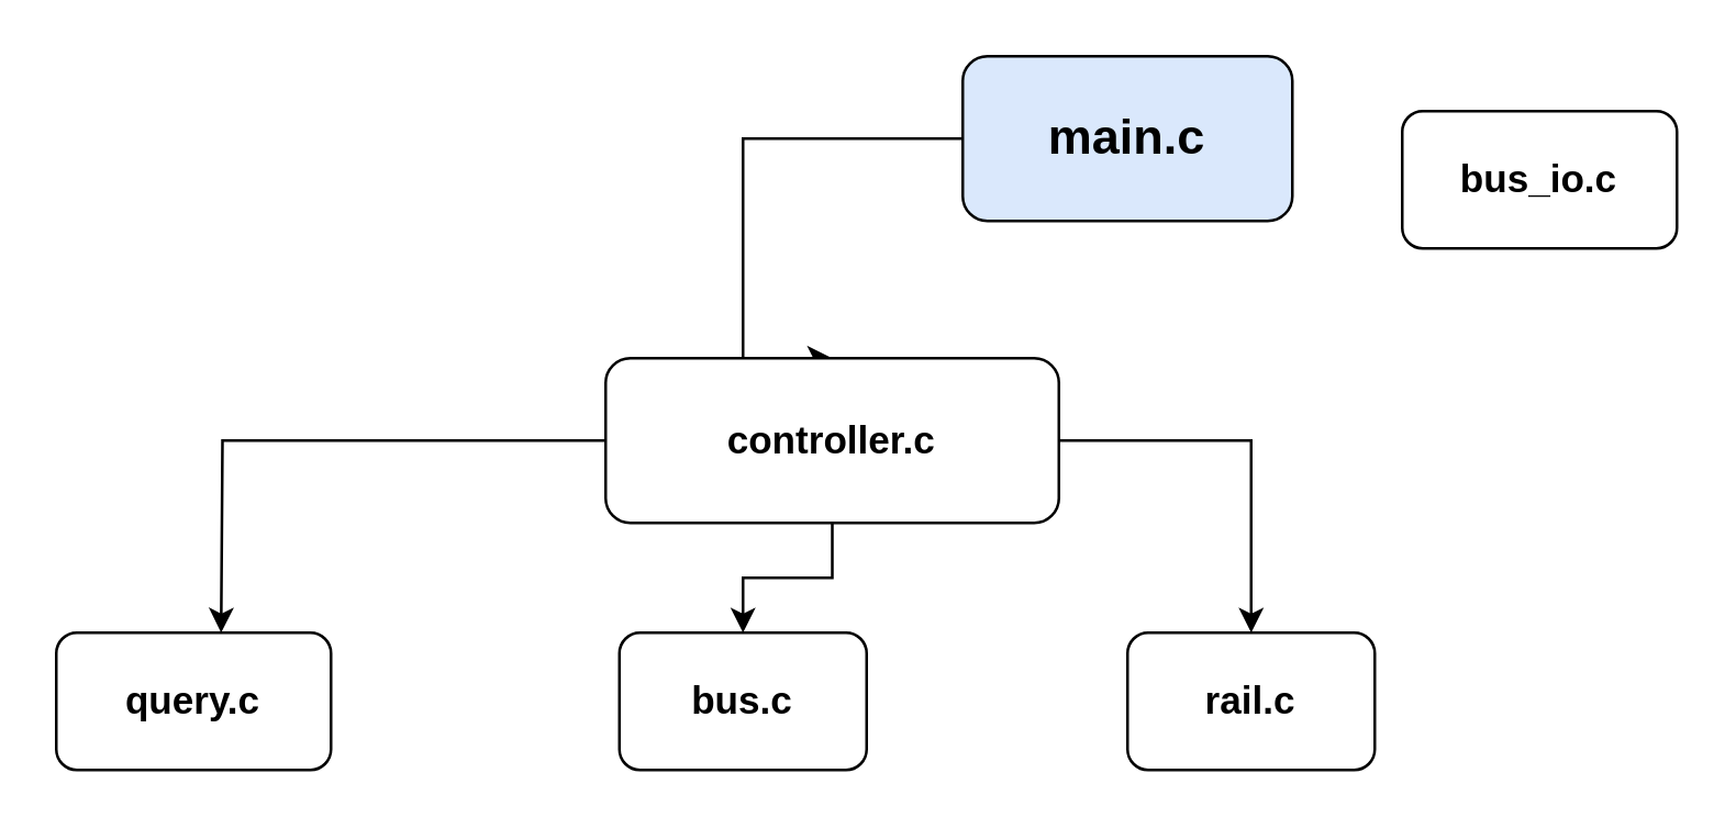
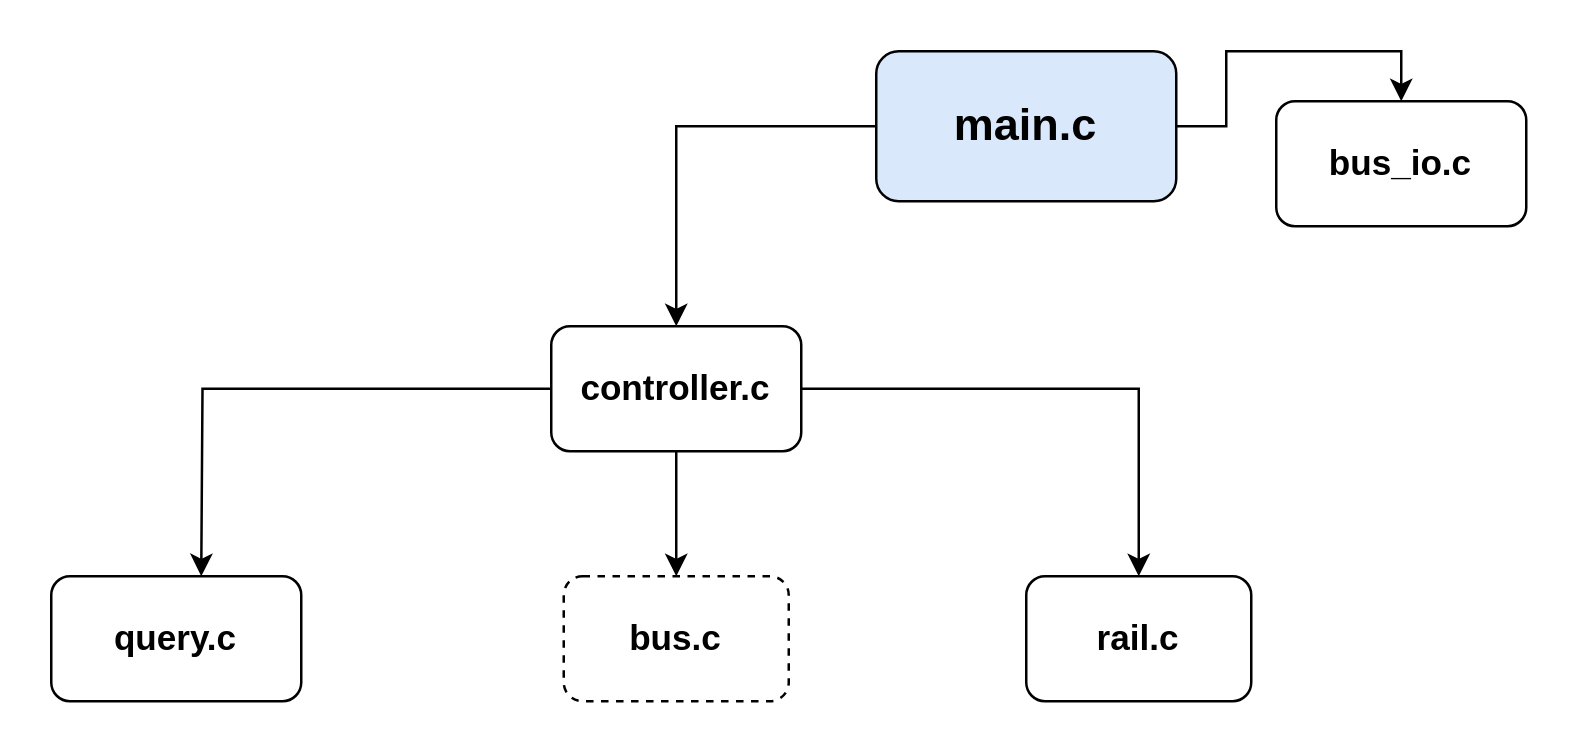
  <mxCell id="0" />
  <mxCell id="1" parent="0" />
  <mxCell id="2" style="edgeStyle=orthogonalEdgeStyle;rounded=0;orthogonalLoop=1;jettySize=auto;html=1;entryX=0.5;entryY=0;entryDx=0;entryDy=0;" parent="1" source="4" target="8" edge="1"><mxGeometry relative="1" as="geometry"><Array as="points"><mxPoint x="270" y="50" /></Array></mxGeometry></mxCell>
+ <mxCell id="3" style="edgeStyle=orthogonalEdgeStyle;rounded=0;orthogonalLoop=1;jettySize=auto;html=1;entryX=0.5;entryY=0;entryDx=0;entryDy=0;" parent="1" source="4" target="9" edge="1"><mxGeometry relative="1" as="geometry" /></mxCell>
  <mxCell id="4" value="&lt;h2&gt;main.c&lt;/h2&gt;" style="rounded=1;whiteSpace=wrap;html=1;fillColor=#dae8fc;" parent="1" vertex="1"><mxGeometry x="350" y="20" width="120" height="60" as="geometry" /></mxCell>
  <mxCell id="5" style="edgeStyle=orthogonalEdgeStyle;rounded=0;orthogonalLoop=1;jettySize=auto;html=1;entryX=0.5;entryY=0;entryDx=0;entryDy=0;" parent="1" source="8" edge="1"><mxGeometry relative="1" as="geometry"><mxPoint x="80" y="230" as="targetPoint" /></mxGeometry></mxCell>
  <mxCell id="6" style="edgeStyle=orthogonalEdgeStyle;rounded=0;orthogonalLoop=1;jettySize=auto;html=1;" parent="1" source="8" target="11" edge="1"><mxGeometry relative="1" as="geometry" /></mxCell>
  <mxCell id="7" style="edgeStyle=orthogonalEdgeStyle;rounded=0;orthogonalLoop=1;jettySize=auto;html=1;" parent="1" source="8" target="12" edge="1"><mxGeometry relative="1" as="geometry" /></mxCell>
- <mxCell id="8" value="&lt;h3&gt;controller.c&lt;/h3&gt;" style="rounded=1;whiteSpace=wrap;html=1;" parent="1" vertex="1"><mxGeometry x="220" y="130" width="165" height="60" as="geometry" /></mxCell>
+ <mxCell id="8" value="&lt;h3&gt;controller.c&lt;/h3&gt;" style="rounded=1;whiteSpace=wrap;html=1;" parent="1" vertex="1"><mxGeometry x="220" y="130" width="100" height="50" as="geometry" /></mxCell>
  <mxCell id="9" value="&lt;h3&gt;bus_io.c&lt;/h3&gt;" style="rounded=1;whiteSpace=wrap;html=1;" parent="1" vertex="1"><mxGeometry x="510" y="40" width="100" height="50" as="geometry" /></mxCell>
  <mxCell id="10" value="&lt;h3&gt;query.c&lt;/h3&gt;" style="rounded=1;whiteSpace=wrap;html=1;" parent="1" vertex="1"><mxGeometry x="20" y="230" width="100" height="50" as="geometry" /></mxCell>
- <mxCell id="11" value="&lt;h3&gt;bus.c&lt;/h3&gt;" style="rounded=1;whiteSpace=wrap;html=1;" parent="1" vertex="1"><mxGeometry x="225" y="230" width="90" height="50" as="geometry" /></mxCell>
+ <mxCell id="11" value="&lt;h3&gt;bus.c&lt;/h3&gt;" style="rounded=1;whiteSpace=wrap;html=1;dashed=1;" parent="1" vertex="1"><mxGeometry x="225" y="230" width="90" height="50" as="geometry" /></mxCell>
  <mxCell id="12" value="&lt;h3&gt;rail.c&lt;/h3&gt;" style="rounded=1;whiteSpace=wrap;html=1;" parent="1" vertex="1"><mxGeometry x="410" y="230" width="90" height="50" as="geometry" /></mxCell>
